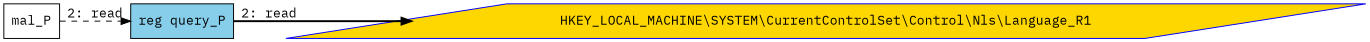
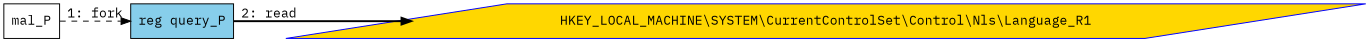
  digraph {
    engine=neato
    fixedsize=false
    fontsize=10
    nodesep=0.3
    rankdir=LR
    ranksep=0
    splines=true
    fontname="IBM Plex Mono"
    node [node_type=Process shape=box style=filled color=black fontname="IBM Plex Mono"]
    edge [fontname="IBM Plex Mono"]
    mal_P [fillcolor=white]
    "reg query_P" [fillcolor=skyblue]
    "HKEY_LOCAL_MACHINE\\SYSTEM\\CurrentControlSet\\Control\\Nls\\Language_R1" [node_type=Registry shape=parallelogram fillcolor=gold color=blue]
-   mal_P -> "reg query_P" [label="2: read" style=dashed]
+   mal_P -> "reg query_P" [label="1: fork" style=dashed]
    "reg query_P" -> "HKEY_LOCAL_MACHINE\\SYSTEM\\CurrentControlSet\\Control\\Nls\\Language_R1" [label="2: read" style=bold]
  }
